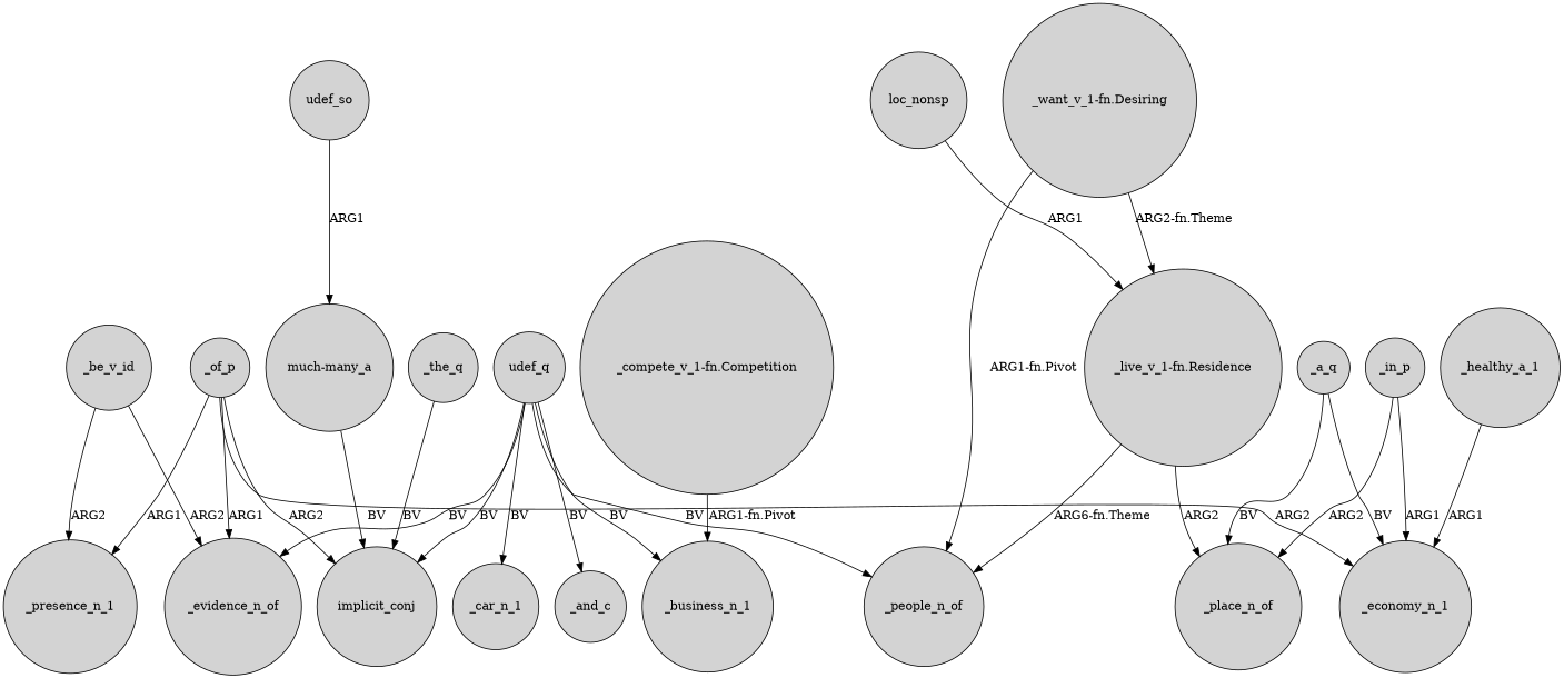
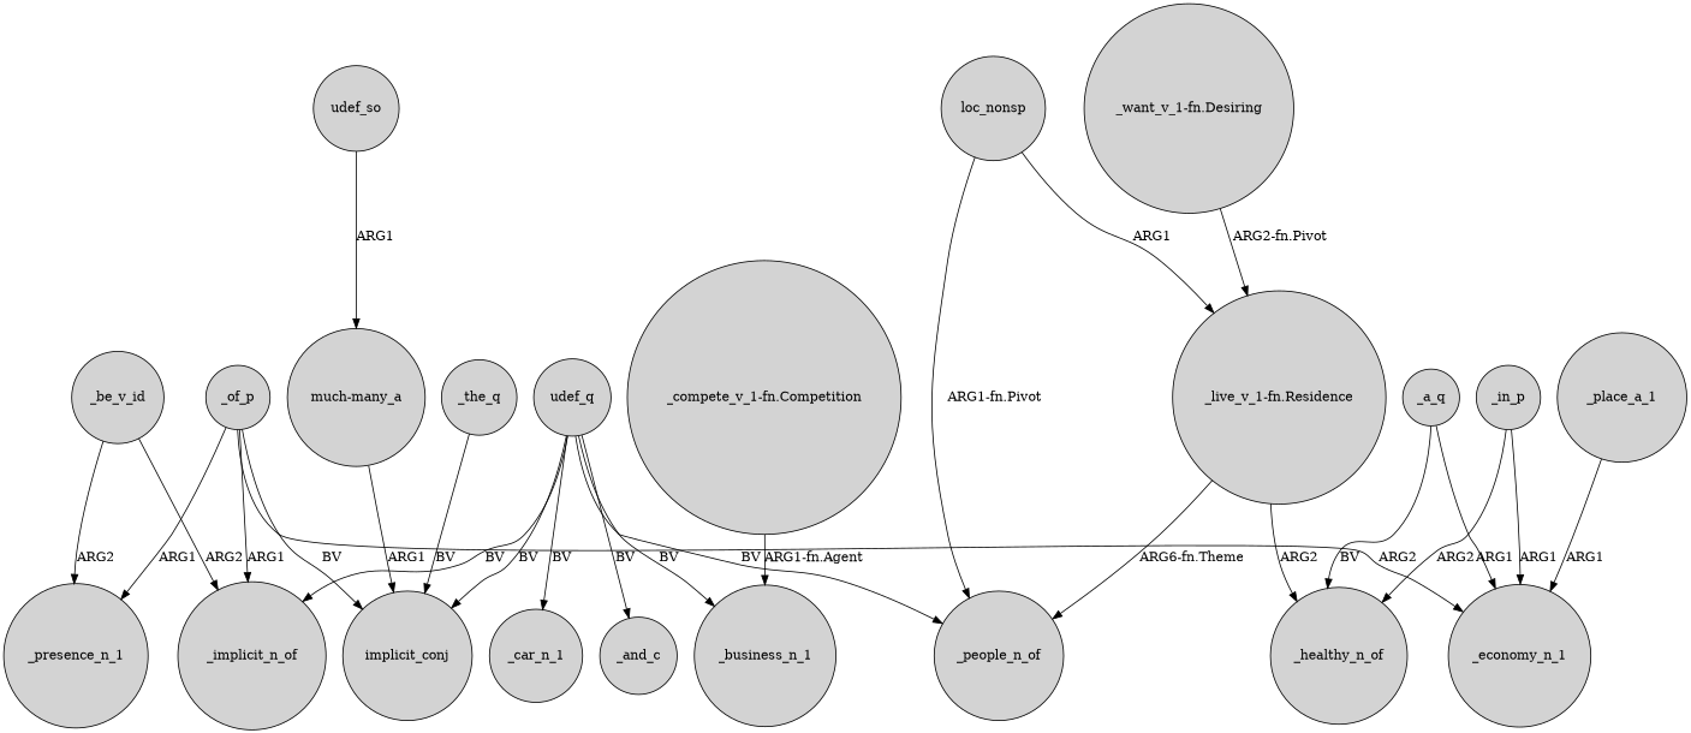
  digraph {
    node [shape=circle style=filled]
    _be_v_id
    _presence_n_1
-   _evidence_n_of
+   _evidence_n_of [label=_implicit_n_of]
    _of_p
    implicit_conj
    _economy_n_1
    "_compete_v_1-fn.Competition"
    _business_n_1
    "_live_v_1-fn.Residence"
    _people_n_of
-   _place_n_of
+   _place_n_of [label=_healthy_n_of]
    udef_q
    _car_n_1
    _and_c
    "_want_v_1-fn.Desiring"
-   _healthy_a_1
+   _healthy_a_1 [label=_place_a_1]
    _a_q
    _in_p
    "much-many_a"
    loc_nonsp
    _the_q
    n22 [label=udef_so]
    _be_v_id -> _presence_n_1 [label=ARG2]
    _be_v_id -> _evidence_n_of [label=ARG2]
    _of_p -> _presence_n_1 [label=ARG1]
    _of_p -> _evidence_n_of [label=ARG1]
-   _of_p -> implicit_conj [label=ARG2]
+   _of_p -> implicit_conj [label=BV]
    _of_p -> _economy_n_1 [label=ARG2]
-   "_compete_v_1-fn.Competition" -> _business_n_1 [label="ARG1-fn.Pivot"]
+   "_compete_v_1-fn.Competition" -> _business_n_1 [label="ARG1-fn.Agent"]
    "_live_v_1-fn.Residence" -> _people_n_of [label="ARG6-fn.Theme"]
    "_live_v_1-fn.Residence" -> _place_n_of [label=ARG2]
    udef_q -> _evidence_n_of [label=BV]
    udef_q -> implicit_conj [label=BV]
    udef_q -> _business_n_1 [label=BV]
    udef_q -> _people_n_of [label=BV]
    udef_q -> _car_n_1 [label=BV]
    udef_q -> _and_c [label=BV]
-   "_want_v_1-fn.Desiring" -> "_live_v_1-fn.Residence" [label="ARG2-fn.Theme"]
-   "_want_v_1-fn.Desiring" -> _people_n_of [label="ARG1-fn.Pivot"]
+   "_want_v_1-fn.Desiring" -> "_live_v_1-fn.Residence" [label="ARG2-fn.Pivot"]
+   loc_nonsp -> _people_n_of [label="ARG1-fn.Pivot"]
    _healthy_a_1 -> _economy_n_1 [label=ARG1]
-   _a_q -> _economy_n_1 [label=BV]
+   _a_q -> _economy_n_1 [label=ARG1]
    _a_q -> _place_n_of [label=BV]
    _in_p -> _economy_n_1 [label=ARG1]
    _in_p -> _place_n_of [label=ARG2]
-   "much-many_a" -> implicit_conj [label=BV]
+   "much-many_a" -> implicit_conj [label=ARG1]
    loc_nonsp -> "_live_v_1-fn.Residence" [label=ARG1]
    _the_q -> implicit_conj [label=BV]
    n22 -> "much-many_a" [label=ARG1]
  }
